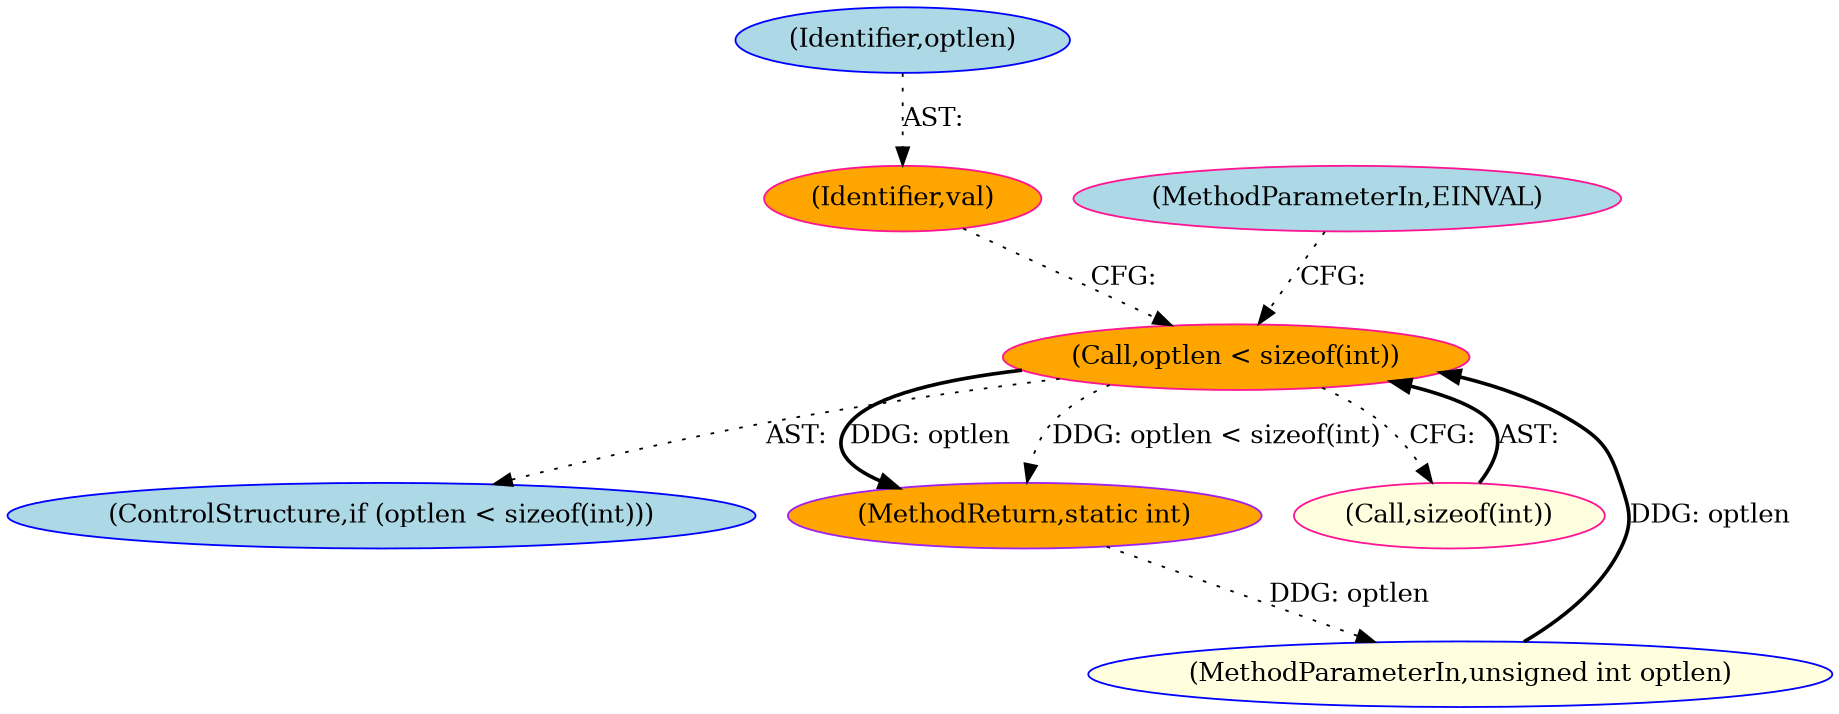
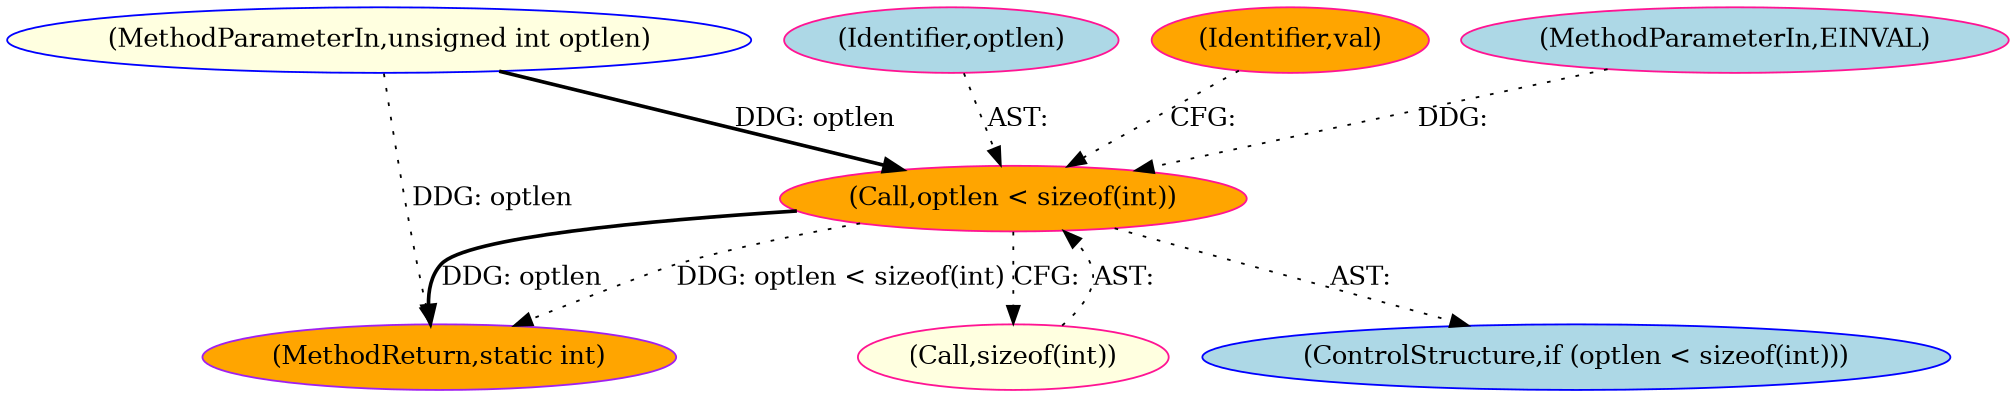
  digraph {
    node [color=deeppink fillcolor=orange style=filled]
    edge [style=dotted]
    n1 [label="(Call,optlen < sizeof(int))"]
    n2 [color=blue fillcolor=lightblue label="(ControlStructure,if (optlen < sizeof(int)))"]
    n3 [color=purple label="(MethodReturn,static int)"]
    n4 [fillcolor=lightyellow label="(Call,sizeof(int))"]
    n5 [color=blue fillcolor=lightyellow label="(MethodParameterIn,unsigned int optlen)"]
-   n6 [color=blue fillcolor=lightblue label="(Identifier,optlen)"]
+   n6 [fillcolor=lightblue label="(Identifier,optlen)"]
    n7 [label="(Identifier,val)"]
    n8 [fillcolor=lightblue label="(MethodParameterIn,EINVAL)"]
    n1 -> n2 [label="AST: "]
    n1 -> n3 [label="DDG: optlen" style=bold]
    n1 -> n3 [label="DDG: optlen < sizeof(int)"]
    n1 -> n4 [label="CFG: "]
-   n4 -> n1 [label="AST: " style=bold]
+   n4 -> n1 [label="AST: "]
    n5 -> n1 [label="DDG: optlen" style=bold]
-   n3 -> n5 [label="DDG: optlen"]
-   n6 -> n7 [label="AST: "]
+   n5 -> n3 [label="DDG: optlen"]
+   n6 -> n1 [label="AST: "]
    n7 -> n1 [label="CFG: "]
-   n8 -> n1 [label="CFG: "]
+   n8 -> n1 [label="DDG: "]
  }
